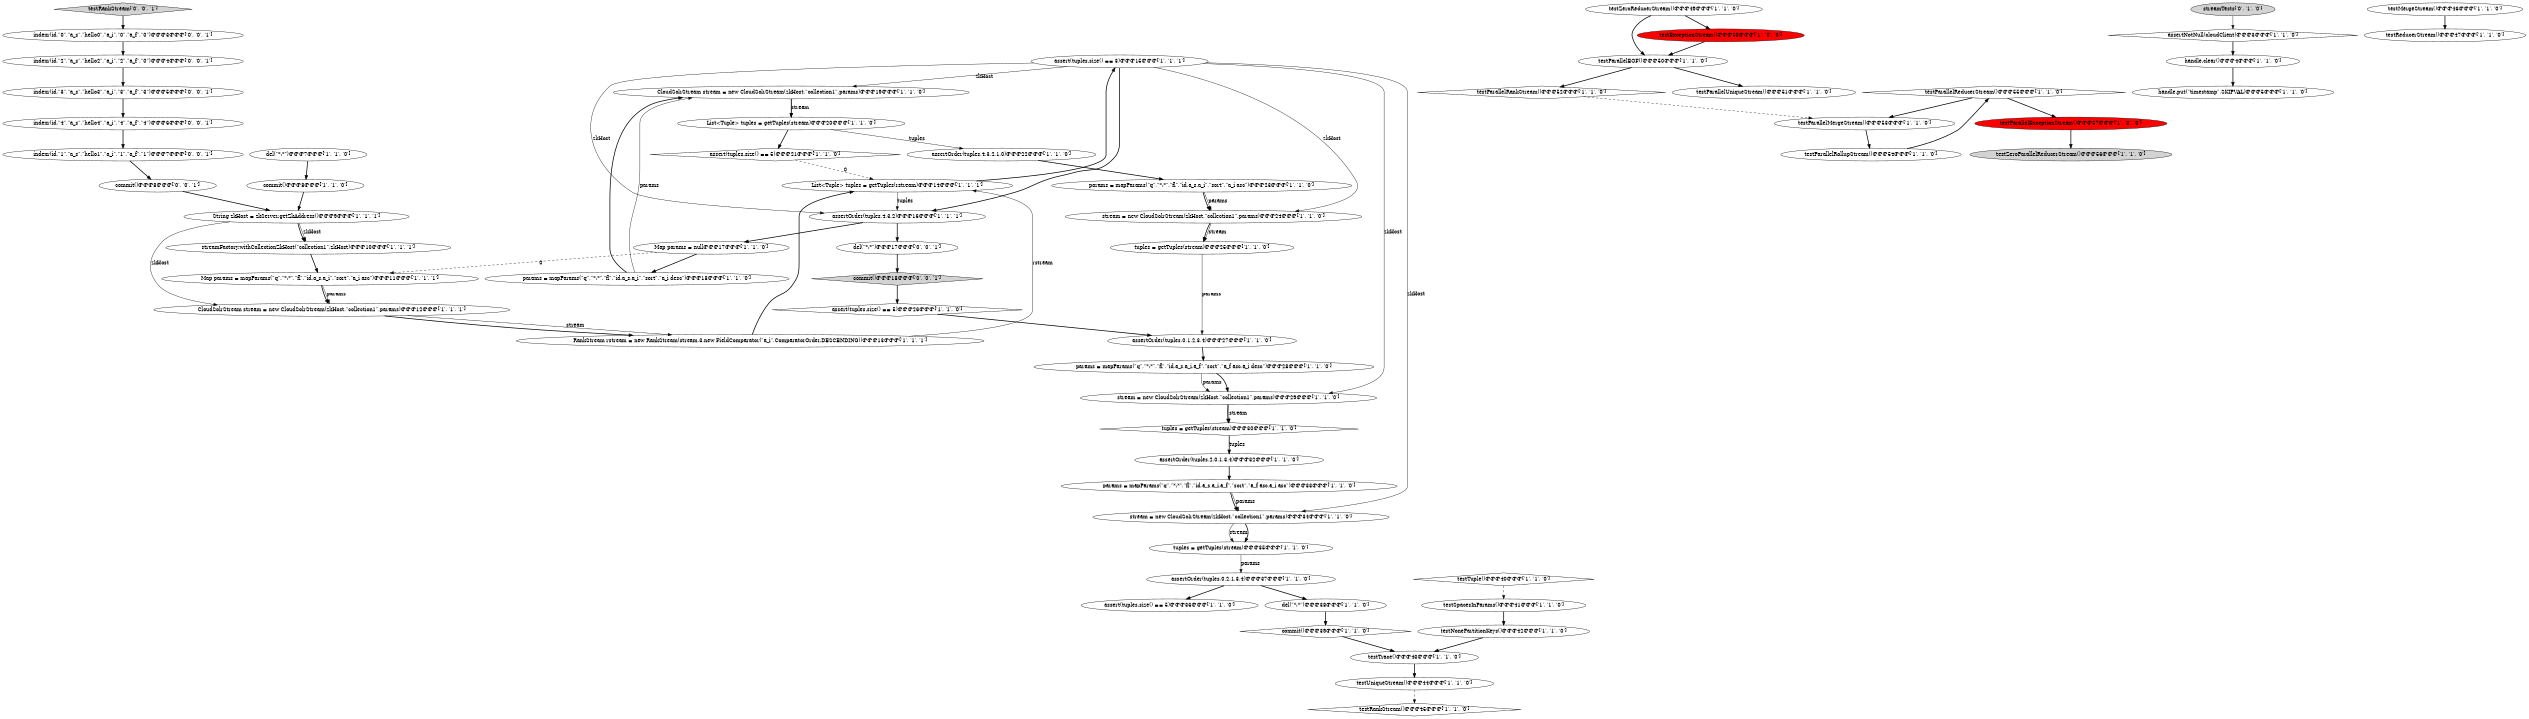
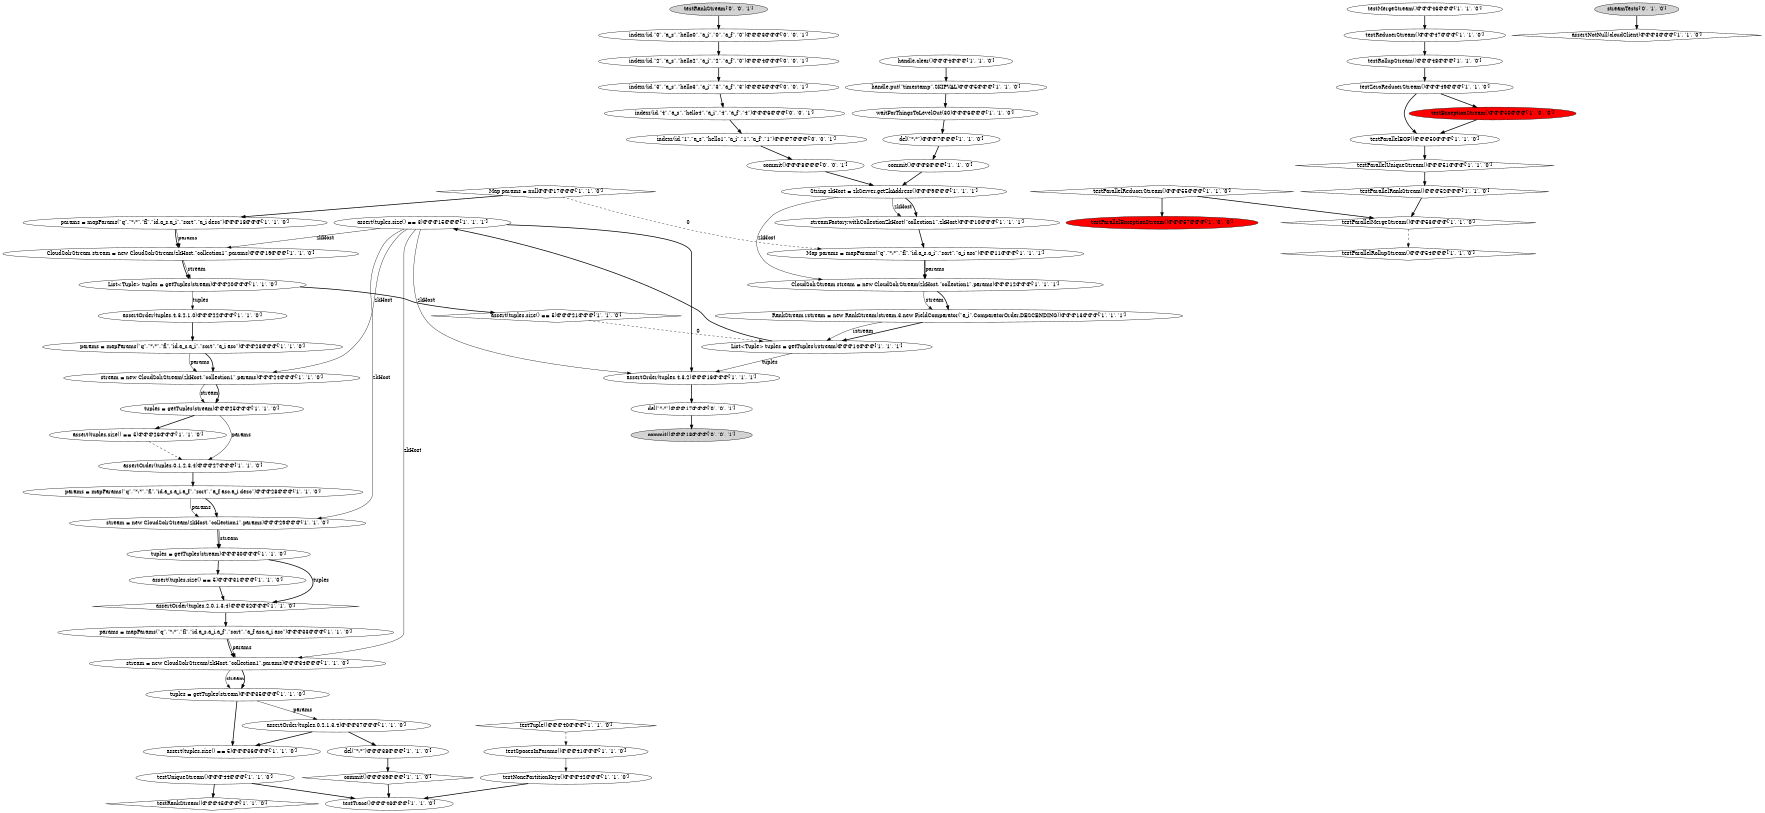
  digraph {
    node [fillcolor=white shape=ellipse style=filled]
    edge [style=bold]
    n1 [label="params = mapParams(\"q\",\"*:*\",\"fl\",\"id,a_s,a_i,a_f\",\"sort\",\"a_f asc,a_i desc\")@@@28@@@['1', '1', '0']"]
    n2 [label="stream = new CloudSolrStream(zkHost,\"collection1\",params)@@@29@@@['1', '1', '0']"]
-   n3 [label="tuples = getTuples(stream)@@@30@@@['1', '1', '0']" shape=diamond]
+   n3 [label="tuples = getTuples(stream)@@@30@@@['1', '1', '0']"]
    n4 [label="stream = new CloudSolrStream(zkHost,\"collection1\",params)@@@24@@@['1', '1', '0']"]
    n5 [label="tuples = getTuples(stream)@@@25@@@['1', '1', '0']"]
-   n6 [label="assert(tuples.size() == 5)@@@26@@@['1', '1', '0']" shape=diamond]
+   n6 [label="assert(tuples.size() == 5)@@@26@@@['1', '1', '0']"]
    n7 [label="assertOrder(tuples,0,1,2,3,4)@@@27@@@['1', '1', '0']"]
    n8 [label="indexr(id,\"1\",\"a_s\",\"hello1\",\"a_i\",\"1\",\"a_f\",\"1\")@@@7@@@['0', '0', '1']"]
    n9 [label="commit()@@@8@@@['0', '0', '1']"]
    n10 [label="String zkHost = zkServer.getZkAddress()@@@9@@@['1', '1', '1']"]
    n11 [label="CloudSolrStream stream = new CloudSolrStream(zkHost,\"collection1\",params)@@@12@@@['1', '1', '1']"]
    n12 [label="streamFactory.withCollectionZkHost(\"collection1\",zkHost)@@@10@@@['1', '1', '1']"]
    n13 [label="CloudSolrStream stream = new CloudSolrStream(zkHost,\"collection1\",params)@@@19@@@['1', '1', '0']"]
    n14 [label="List<Tuple> tuples = getTuples(stream)@@@20@@@['1', '1', '0']"]
    n15 [label="assertOrder(tuples,4,3,2,1,0)@@@22@@@['1', '1', '0']"]
    n16 [label="assert(tuples.size() == 5)@@@21@@@['1', '1', '0']" shape=diamond]
    n17 [fillcolor=red label="testParallelExceptionStream()@@@57@@@['1', '0', '0']"]
-   n18 [fillcolor=lightgray label="testZeroParallelReducerStream()@@@56@@@['1', '1', '0']"]
    n19 [label="RankStream rstream = new RankStream(stream,3,new FieldComparator(\"a_i\",ComparatorOrder.DESCENDING))@@@13@@@['1', '1', '1']"]
    n20 [label="List<Tuple> tuples = getTuples(rstream)@@@14@@@['1', '1', '1']"]
    n21 [label="assert(tuples.size() == 3)@@@15@@@['1', '1', '1']"]
    n22 [label="assertOrder(tuples,4,3,2)@@@16@@@['1', '1', '1']"]
    n23 [label="testNonePartitionKeys()@@@42@@@['1', '1', '0']"]
    n24 [label="testTrace()@@@43@@@['1', '1', '0']"]
    n25 [label="testUniqueStream()@@@44@@@['1', '1', '0']"]
    n26 [label="stream = new CloudSolrStream(zkHost,\"collection1\",params)@@@34@@@['1', '1', '0']"]
    n27 [label="tuples = getTuples(stream)@@@35@@@['1', '1', '0']"]
    n28 [label="assertOrder(tuples,0,2,1,3,4)@@@37@@@['1', '1', '0']"]
    n29 [label="assert(tuples.size() == 5)@@@36@@@['1', '1', '0']"]
    n30 [label="handle.clear()@@@4@@@['1', '1', '0']"]
    n31 [label="handle.put(\"timestamp\",SKIPVAL)@@@5@@@['1', '1', '0']"]
+   n32 [label="waitForThingsToLevelOut(30)@@@6@@@['1', '1', '0']"]
    n33 [label="Map params = mapParams(\"q\",\"*:*\",\"fl\",\"id,a_s,a_i\",\"sort\",\"a_i asc\")@@@11@@@['1', '1', '1']"]
    n34 [label="params = mapParams(\"q\",\"*:*\",\"fl\",\"id,a_s,a_i\",\"sort\",\"a_i desc\")@@@18@@@['1', '1', '0']"]
    n35 [label="testTuple()@@@40@@@['1', '1', '0']" shape=diamond]
    n36 [label="testSpacesInParams()@@@41@@@['1', '1', '0']"]
    n37 [label="params = mapParams(\"q\",\"*:*\",\"fl\",\"id,a_s,a_i\",\"sort\",\"a_i asc\")@@@23@@@['1', '1', '0']"]
    n38 [label="testParallelEOF()@@@50@@@['1', '1', '0']"]
-   n39 [label="testParallelUniqueStream()@@@51@@@['1', '1', '0']"]
+   n39 [label="testParallelUniqueStream()@@@51@@@['1', '1', '0']" shape=diamond]
    n40 [label="testParallelRankStream()@@@52@@@['1', '1', '0']" shape=diamond]
    n41 [label="testParallelReducerStream()@@@55@@@['1', '1', '0']" shape=diamond]
-   n42 [label="testParallelMergeStream()@@@53@@@['1', '1', '0']"]
+   n42 [label="testParallelMergeStream()@@@53@@@['1', '1', '0']" shape=diamond]
    n43 [fillcolor=lightgray label="streamTests['0', '1', '0']"]
    n44 [label="assertNotNull(cloudClient)@@@3@@@['1', '1', '0']" shape=diamond]
    n45 [label="commit()@@@8@@@['1', '1', '0']"]
    n46 [label="testRankStream()@@@45@@@['1', '1', '0']" shape=diamond]
    n47 [label="testMergeStream()@@@46@@@['1', '1', '0']"]
    n48 [label="testReducerStream()@@@47@@@['1', '1', '0']"]
+   n49 [label="testRollupStream()@@@48@@@['1', '1', '0']"]
    n50 [label="testZeroReducerStream()@@@49@@@['1', '1', '0']"]
    n51 [label="params = mapParams(\"q\",\"*:*\",\"fl\",\"id,a_s,a_i,a_f\",\"sort\",\"a_f asc,a_i asc\")@@@33@@@['1', '1', '0']"]
    n52 [label="indexr(id,\"2\",\"a_s\",\"hello2\",\"a_i\",\"2\",\"a_f\",\"0\")@@@4@@@['0', '0', '1']"]
    n53 [label="indexr(id,\"3\",\"a_s\",\"hello3\",\"a_i\",\"3\",\"a_f\",\"3\")@@@5@@@['0', '0', '1']"]
    n54 [label="indexr(id,\"4\",\"a_s\",\"hello4\",\"a_i\",\"4\",\"a_f\",\"4\")@@@6@@@['0', '0', '1']"]
    n55 [label="del(\"*:*\")@@@7@@@['1', '1', '0']"]
-   n56 [fillcolor=lightgray label="testRankStream['0', '0', '1']" shape=diamond]
+   n56 [fillcolor=lightgray label="testRankStream['0', '0', '1']"]
    n57 [label="indexr(id,\"0\",\"a_s\",\"hello0\",\"a_i\",\"0\",\"a_f\",\"0\")@@@3@@@['0', '0', '1']"]
-   n58 [label="assertOrder(tuples,2,0,1,3,4)@@@32@@@['1', '1', '0']"]
+   n58 [label="assertOrder(tuples,2,0,1,3,4)@@@32@@@['1', '1', '0']" shape=diamond]
    n59 [fillcolor=red label="testExceptionStream()@@@50@@@['1', '0', '0']"]
+   n60 [label="assert(tuples.size() == 5)@@@31@@@['1', '1', '0']"]
    n61 [label="del(\"*:*\")@@@38@@@['1', '1', '0']"]
-   n62 [label="testParallelRollupStream()@@@54@@@['1', '1', '0']"]
-   n63 [label="Map params = null@@@17@@@['1', '1', '0']"]
-   n64 [fillcolor=lightgray label="commit()@@@18@@@['0', '0', '1']" shape=diamond]
+   n62 [label="testParallelRollupStream()@@@54@@@['1', '1', '0']" shape=diamond]
+   n63 [label="Map params = null@@@17@@@['1', '1', '0']" shape=diamond]
+   n64 [fillcolor=lightgray label="commit()@@@18@@@['0', '0', '1']"]
    n65 [label="commit()@@@39@@@['1', '1', '0']" shape=diamond]
    n66 [label="del(\"*:*\")@@@17@@@['0', '0', '1']"]
    n1 -> n2
    n1 -> n2 [label=params style=solid]
    n2 -> n3 [label=stream style=solid]
    n2 -> n3
    n3 -> n58 [label=tuples]
+   n3 -> n60
    n4 -> n5 [label=stream style=solid]
    n4 -> n5
-   n64 -> n6
+   n5 -> n6
    n5 -> n7 [label=params style=solid]
-   n6 -> n7
+   n6 -> n7 [style=dashed]
    n7 -> n1
    n8 -> n9
    n9 -> n10
    n10 -> n11 [label=zkHost style=solid]
    n10 -> n12 [label=zkHost style=solid]
    n10 -> n12
    n11 -> n19 [label=stream style=solid]
    n11 -> n19
    n12 -> n33
    n13 -> n14 [label=stream style=solid]
    n13 -> n14
    n14 -> n15 [label=tuples style=solid]
    n14 -> n16
    n15 -> n37
    n16 -> n20 [label=0 style=dashed]
-   n17 -> n18
    n19 -> n20
    n19 -> n20 [label=rstream style=solid]
    n20 -> n21
    n20 -> n22 [label=tuples style=solid]
    n21 -> n2 [label=zkHost style=solid]
    n21 -> n4 [label=zkHost style=solid]
    n21 -> n13 [label=zkHost style=solid]
    n21 -> n22
    n21 -> n22 [label=zkHost style=solid]
    n21 -> n26 [label=zkHost style=solid]
-   n22 -> n63
    n22 -> n66
    n23 -> n24
-   n24 -> n25
-   n25 -> n46 [style=dashed]
+   n25 -> n24
+   n25 -> n46
    n26 -> n27 [label=stream style=solid]
    n26 -> n27
    n27 -> n28 [label=params style=solid]
+   n27 -> n29
    n28 -> n29
    n28 -> n61
    n30 -> n31
+   n31 -> n32
+   n32 -> n55
    n33 -> n11
    n33 -> n11 [label=params style=solid]
    n34 -> n13 [label=params style=solid]
    n34 -> n13
    n35 -> n36 [style=dashed]
-   n36 -> n23
+   n36 -> n23 [style=solid]
    n37 -> n4
    n37 -> n4 [label=params style=solid]
    n38 -> n39
-   n38 -> n40
-   n40 -> n42 [style=dashed]
+   n39 -> n40
+   n40 -> n42
    n41 -> n17
    n41 -> n42
-   n42 -> n62
-   n43 -> n44 [style=solid]
-   n44 -> n30
+   n42 -> n62 [style=dashed]
+   n43 -> n44
    n45 -> n10
    n47 -> n48
+   n48 -> n49
+   n49 -> n50
    n50 -> n38
    n50 -> n59
    n51 -> n26
    n51 -> n26 [label=params style=solid]
    n52 -> n53
    n53 -> n54
    n54 -> n8
    n55 -> n45
    n56 -> n57
    n57 -> n52
    n58 -> n51
    n59 -> n38
+   n60 -> n58
    n61 -> n65
-   n62 -> n41
    n63 -> n33 [label=0 style=dashed]
    n63 -> n34
    n65 -> n24
    n66 -> n64
  }
